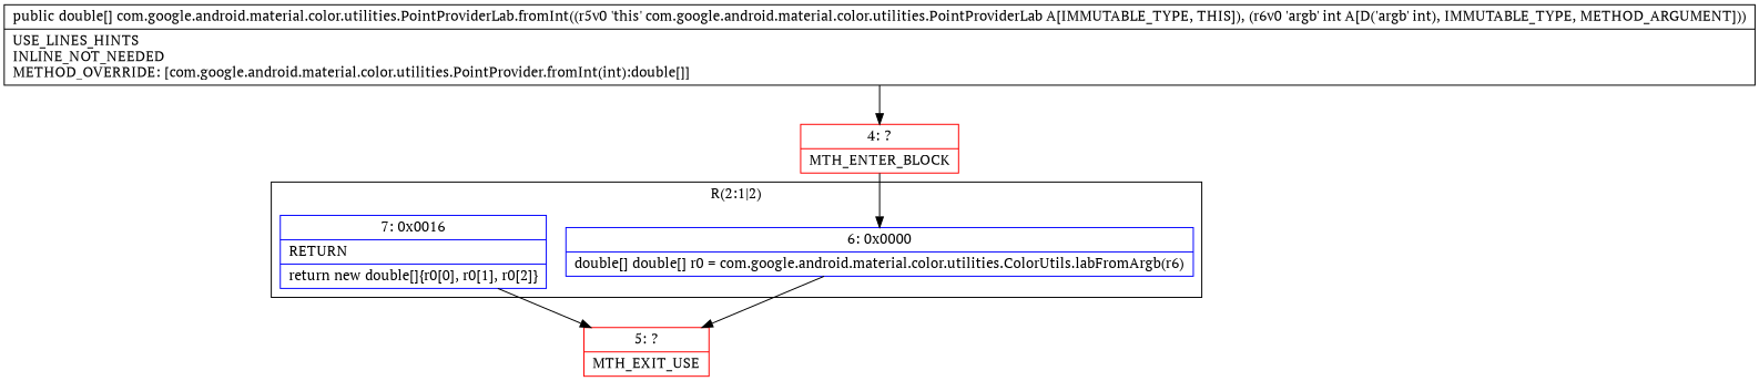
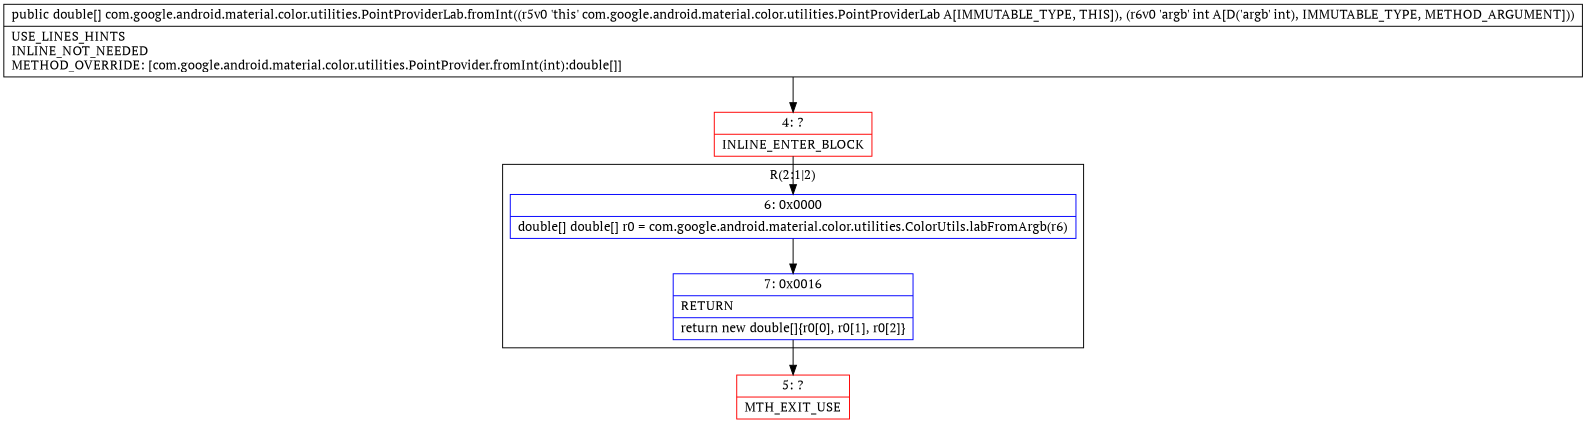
  digraph {
    fontname="PT Serif"
    node [color=blue fontname="PT Serif" shape=record]
    edge [fontname="PT Serif"]
    n1 [label="{6\:\ 0x0000|double[] double[] r0 = com.google.android.material.color.utilities.ColorUtils.labFromArgb(r6)\l}"]
    n2 [label="{7\:\ 0x0016|RETURN\l|return new double[]\{r0[0], r0[1], r0[2]\}\l}"]
    n3 [color=red label="{5\:\ ?|MTH_EXIT_USE\l}"]
-   n4 [color=red label="{4\:\ ?|MTH_ENTER_BLOCK\l}"]
+   n4 [color=red label="{4\:\ ?|INLINE_ENTER_BLOCK\l}"]
    n5 [label="{public double[] com.google.android.material.color.utilities.PointProviderLab.fromInt((r5v0 'this' com.google.android.material.color.utilities.PointProviderLab A[IMMUTABLE_TYPE, THIS]), (r6v0 'argb' int A[D('argb' int), IMMUTABLE_TYPE, METHOD_ARGUMENT]))  | USE_LINES_HINTS\lINLINE_NOT_NEEDED\lMETHOD_OVERRIDE: [com.google.android.material.color.utilities.PointProvider.fromInt(int):double[]]\l}" color=""]
    subgraph cluster_1 {
      label="R(2:1|2)"
      n1
      n2
    }
-   n1 -> n3
+   n1 -> n2
    n2 -> n3
    n4 -> n1
    n5 -> n4
  }
